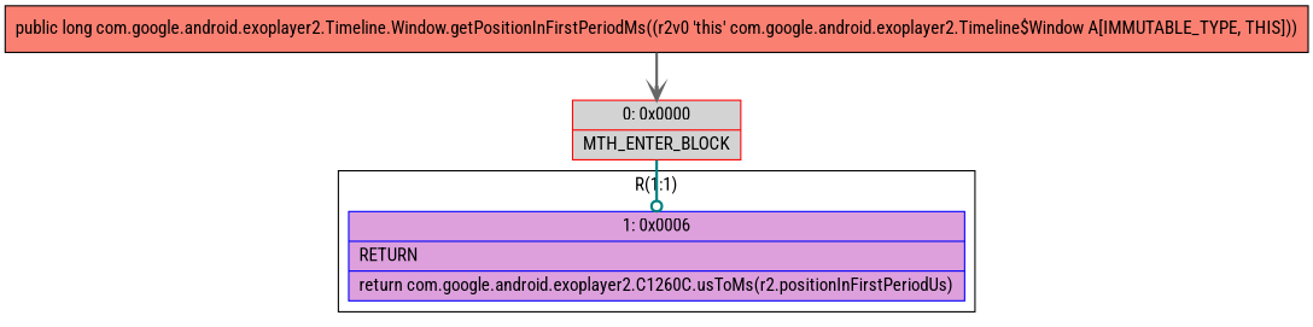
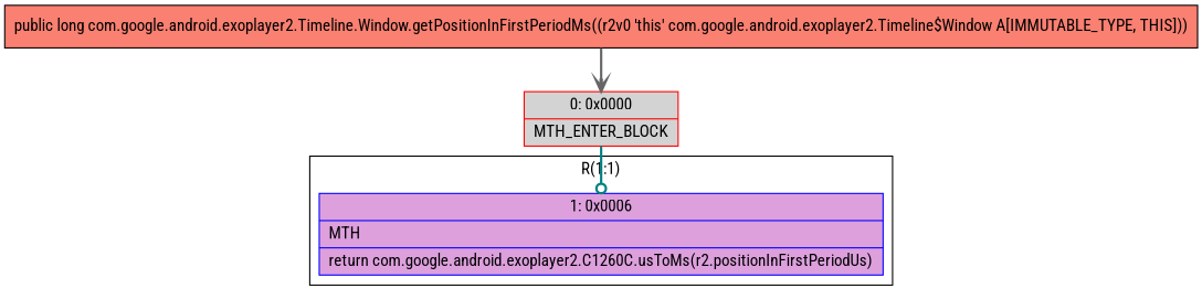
  digraph {
    fontname="Roboto Condensed"
    node [shape=record style=filled fontname="Roboto Condensed"]
    edge [style=bold fontname="Roboto Condensed"]
-   n1 [color=blue label="{1\:\ 0x0006|RETURN\l|return com.google.android.exoplayer2.C1260C.usToMs(r2.positionInFirstPeriodUs)\l}" fillcolor=plum]
+   n1 [color=blue label="{1\:\ 0x0006|MTH\l|return com.google.android.exoplayer2.C1260C.usToMs(r2.positionInFirstPeriodUs)\l}" fillcolor=plum]
    n2 [color=red label="{0\:\ 0x0000|MTH_ENTER_BLOCK\l}" fillcolor=lightgrey]
    n3 [label="{public long com.google.android.exoplayer2.Timeline.Window.getPositionInFirstPeriodMs((r2v0 'this' com.google.android.exoplayer2.Timeline$Window A[IMMUTABLE_TYPE, THIS])) }" fillcolor=salmon]
    subgraph cluster_1 {
      label="R(1:1)"
      n1
    }
    n2 -> n1 [color=teal arrowhead=odot]
    n3 -> n2 [color=gray40 arrowhead=vee]
  }
